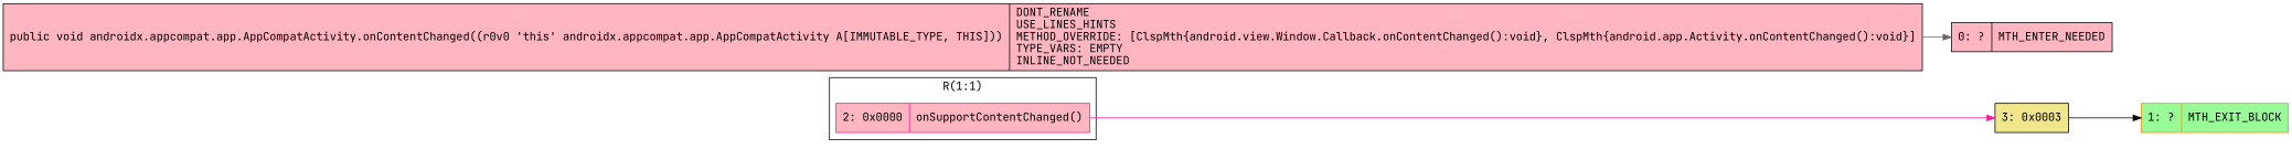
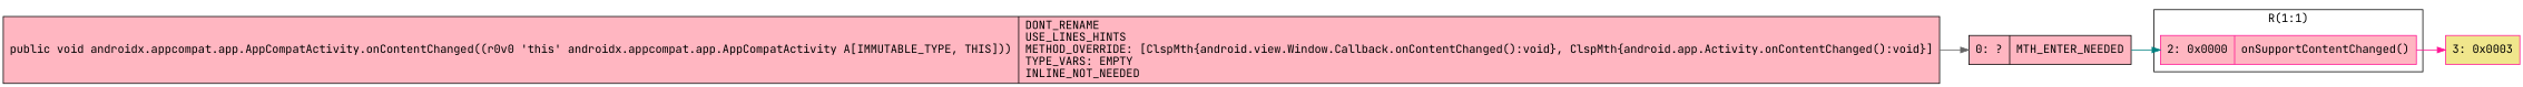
  digraph {
    fontname="JetBrains Mono"
    rankdir=LR
    node [color=deeppink fillcolor=lightpink fontname="JetBrains Mono" shape=record style=filled]
    edge [fontname="JetBrains Mono"]
    n1 [label="{2\:\ 0x0000|onSupportContentChanged()\l}"]
-   n2 [color=black fillcolor=khaki label="{3\:\ 0x0003}"]
-   n3 [color=darkorange fillcolor=palegreen label="{1\:\ ?|MTH_EXIT_BLOCK\l}"]
+   n2 [fillcolor=khaki label="{3\:\ 0x0003}"]
    n4 [color=black label="{0\:\ ?|MTH_ENTER_NEEDED\l}"]
    n5 [color=black label="{public void androidx.appcompat.app.AppCompatActivity.onContentChanged((r0v0 'this' androidx.appcompat.app.AppCompatActivity A[IMMUTABLE_TYPE, THIS]))  | DONT_RENAME\lUSE_LINES_HINTS\lMETHOD_OVERRIDE: [ClspMth\{android.view.Window.Callback.onContentChanged():void\}, ClspMth\{android.app.Activity.onContentChanged():void\}]\lTYPE_VARS: EMPTY\lINLINE_NOT_NEEDED\l}"]
    subgraph cluster_1 {
      label="R(1:1)"
      n1
    }
    n1 -> n2 [color=deeppink]
-   n2 -> n3 [color=black]
+   n4 -> n1 [color=teal]
    n5 -> n4 [color=gray40]
  }
